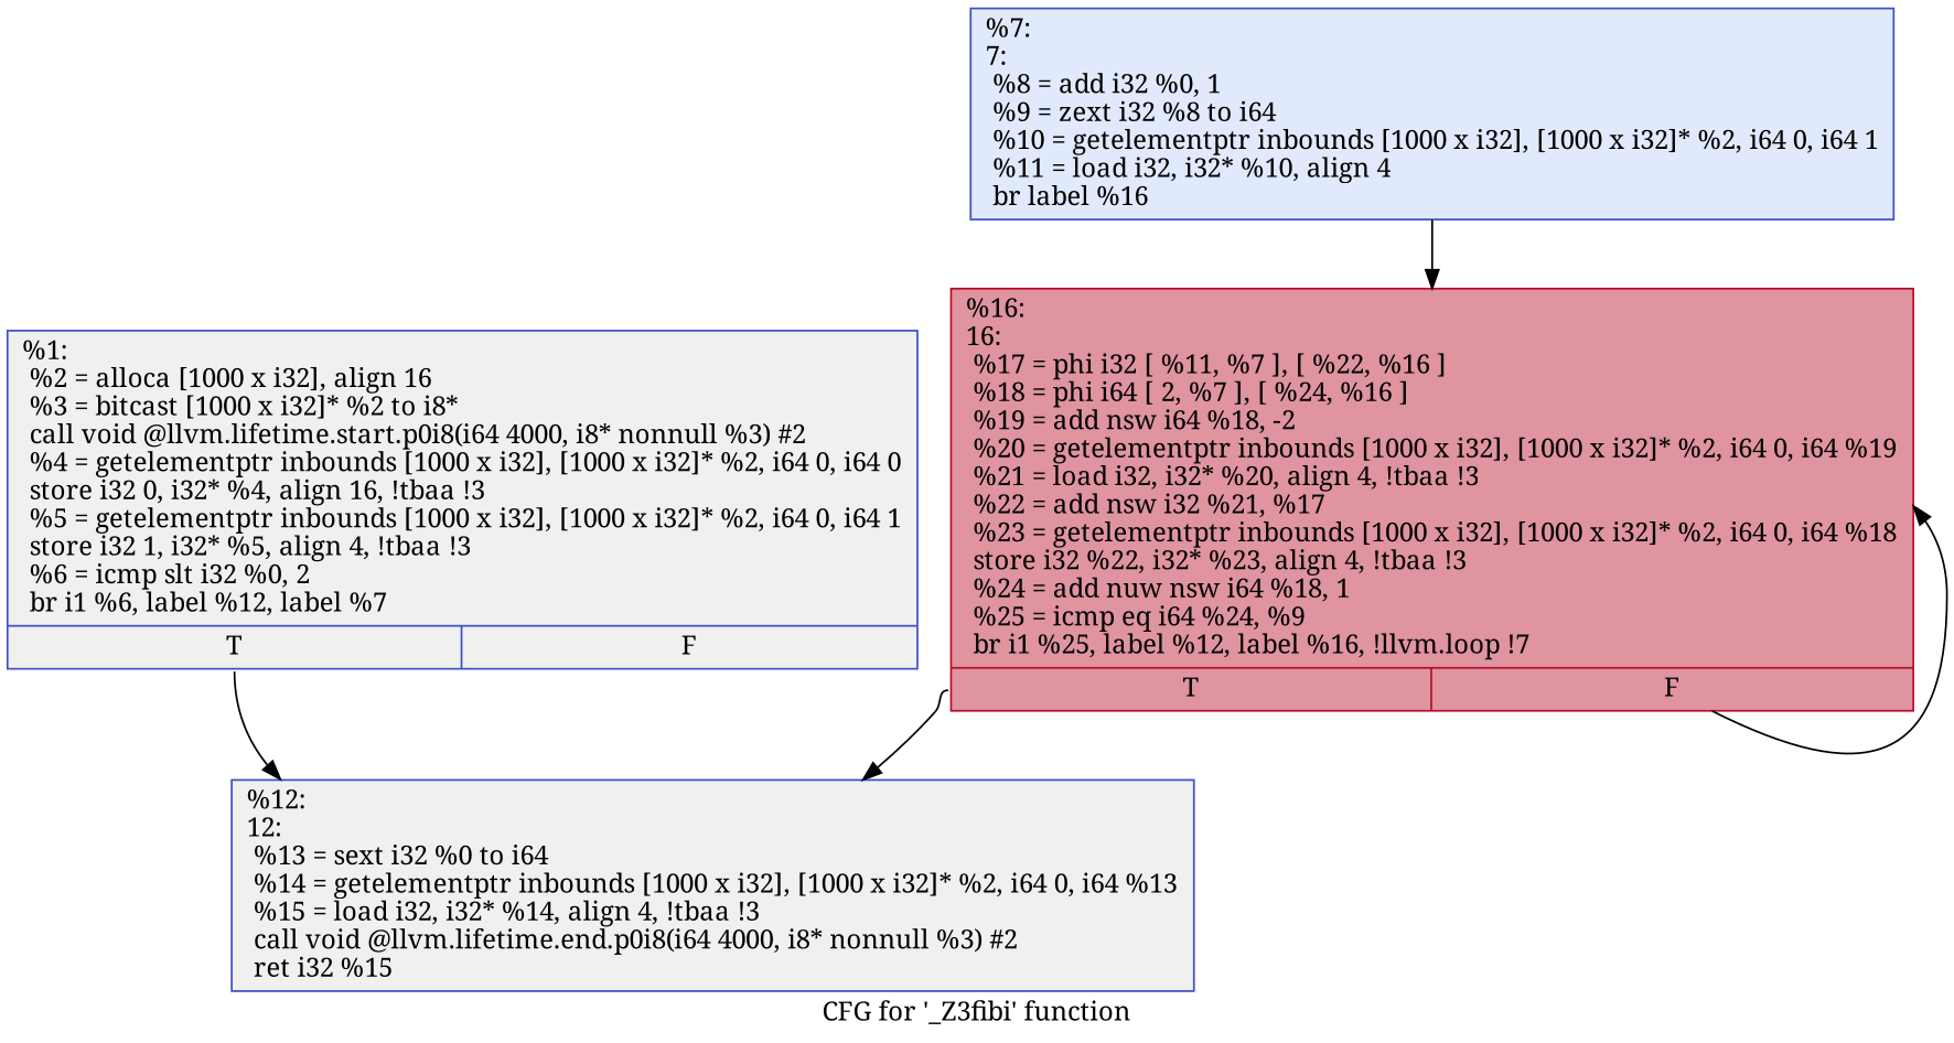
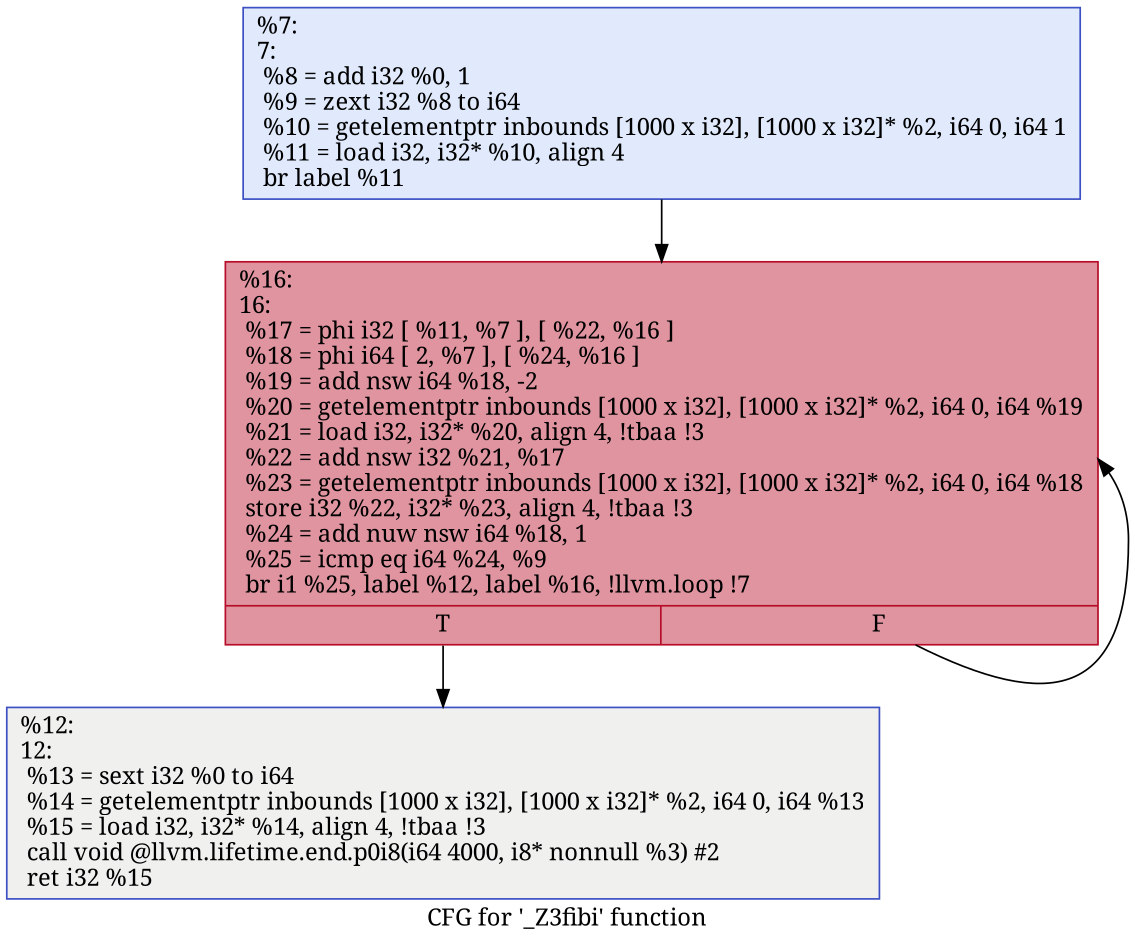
  digraph {
    fontname="Noto Serif"
    label="CFG for '_Z3fibi' function"
    node [color="#3d50c3ff" fillcolor="#dedcdb70" fontname="Noto Serif" shape=record style=filled]
    edge [fontname="Noto Serif" tailport=s0]
-   n1 [label="{%1:\l  %2 = alloca [1000 x i32], align 16\l  %3 = bitcast [1000 x i32]* %2 to i8*\l  call void @llvm.lifetime.start.p0i8(i64 4000, i8* nonnull %3) #2\l  %4 = getelementptr inbounds [1000 x i32], [1000 x i32]* %2, i64 0, i64 0\l  store i32 0, i32* %4, align 16, !tbaa !3\l  %5 = getelementptr inbounds [1000 x i32], [1000 x i32]* %2, i64 0, i64 1\l  store i32 1, i32* %5, align 4, !tbaa !3\l  %6 = icmp slt i32 %0, 2\l  br i1 %6, label %12, label %7\l|{<s0>T|<s1>F}}"]
    n2 [label="{%12:\l12:                                               \l  %13 = sext i32 %0 to i64\l  %14 = getelementptr inbounds [1000 x i32], [1000 x i32]* %2, i64 0, i64 %13\l  %15 = load i32, i32* %14, align 4, !tbaa !3\l  call void @llvm.lifetime.end.p0i8(i64 4000, i8* nonnull %3) #2\l  ret i32 %15\l}"]
-   n3 [fillcolor="#b9d0f970" label="{%7:\l7:                                                \l  %8 = add i32 %0, 1\l  %9 = zext i32 %8 to i64\l  %10 = getelementptr inbounds [1000 x i32], [1000 x i32]* %2, i64 0, i64 1\l  %11 = load i32, i32* %10, align 4\l  br label %16\l}"]
+   n3 [fillcolor="#b9d0f970" label="{%7:\l7:                                                \l  %8 = add i32 %0, 1\l  %9 = zext i32 %8 to i64\l  %10 = getelementptr inbounds [1000 x i32], [1000 x i32]* %2, i64 0, i64 1\l  %11 = load i32, i32* %10, align 4\l  br label %11\l}"]
    n4 [color="#b70d28ff" fillcolor="#b70d2870" label="{%16:\l16:                                               \l  %17 = phi i32 [ %11, %7 ], [ %22, %16 ]\l  %18 = phi i64 [ 2, %7 ], [ %24, %16 ]\l  %19 = add nsw i64 %18, -2\l  %20 = getelementptr inbounds [1000 x i32], [1000 x i32]* %2, i64 0, i64 %19\l  %21 = load i32, i32* %20, align 4, !tbaa !3\l  %22 = add nsw i32 %21, %17\l  %23 = getelementptr inbounds [1000 x i32], [1000 x i32]* %2, i64 0, i64 %18\l  store i32 %22, i32* %23, align 4, !tbaa !3\l  %24 = add nuw nsw i64 %18, 1\l  %25 = icmp eq i64 %24, %9\l  br i1 %25, label %12, label %16, !llvm.loop !7\l|{<s0>T|<s1>F}}"]
-   n1 -> n2
    n3 -> n4
    n4 -> n2
    n4 -> n4 [tailport=s1]
  }
